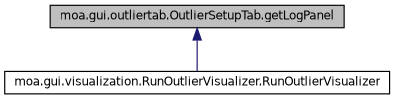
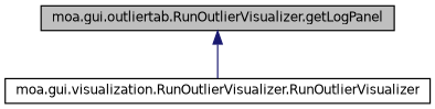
  digraph {
    rankdir=TB
    node [color=black fontname=Helvetica fontsize=10 shape=record style=filled]
-   n1 [fillcolor=grey75 fontcolor=black height=0.2 label="moa.gui.outliertab.OutlierSetupTab.getLogPanel" width=0.4]
+   n1 [fillcolor=grey75 fontcolor=black height=0.2 label="moa.gui.outliertab.RunOutlierVisualizer.getLogPanel" width=0.4]
    n2 [fillcolor=white height=0.2 label="moa.gui.visualization.RunOutlierVisualizer.RunOutlierVisualizer" width=0.4]
    n1 -> n2 [color=midnightblue dir=back fontname=Helvetica fontsize=10 labelfontname=Helvetica labelfontsize=10 style=solid]
  }
